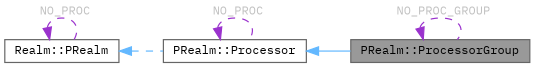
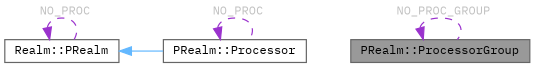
  digraph {
    fontname="IBM Plex Mono"
    rankdir=LR
    node [color=gray40 fillcolor=white fontname="IBM Plex Mono" fontsize=10 shape=box style=filled]
    edge [color=darkorchid3 dir=back fontcolor=grey fontname="IBM Plex Mono" fontsize=10 labelfontname=Helvetica labelfontsize=10 style=dashed]
    n1 [fillcolor=grey60 fontcolor=black height=0.2 label="PRealm::ProcessorGroup" width=0.4]
    n2 [height=0.2 label="PRealm::Processor" width=0.4]
    n3 [height=0.2 label="Realm::PRealm" width=0.4]
    n1 -> n1 [label=" NO_PROC_GROUP"]
-   n2 -> n1 [color=steelblue1 style=solid fontcolor=""]
    n2 -> n2 [label=" NO_PROC"]
-   n3 -> n2 [color=steelblue1 fontcolor=""]
+   n3 -> n2 [color=steelblue1 style=solid fontcolor=""]
    n3 -> n3 [label=" NO_PROC"]
  }
